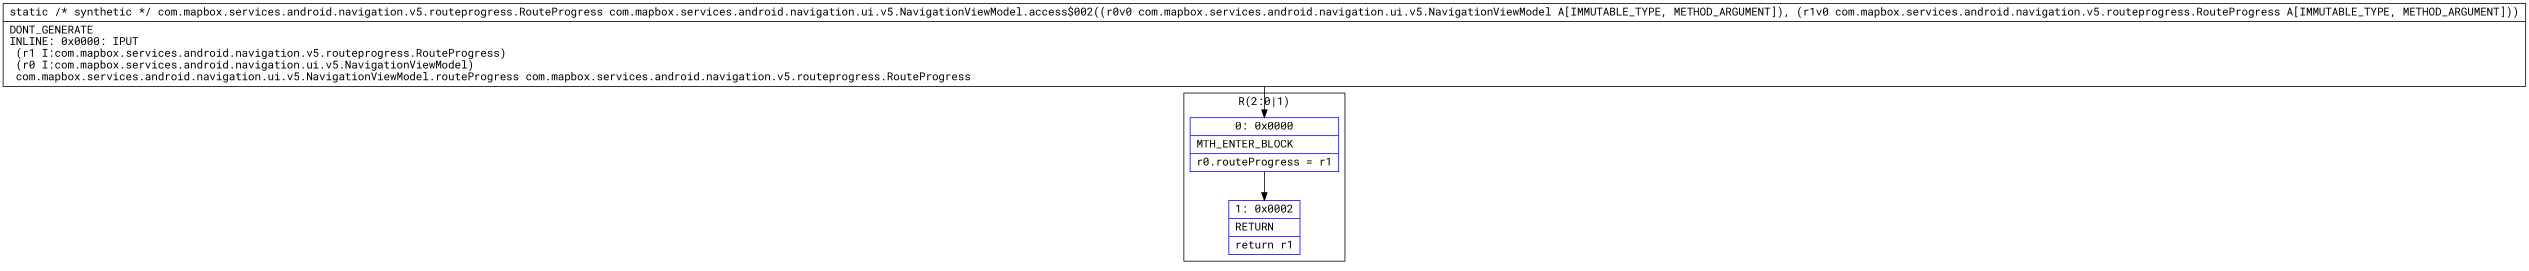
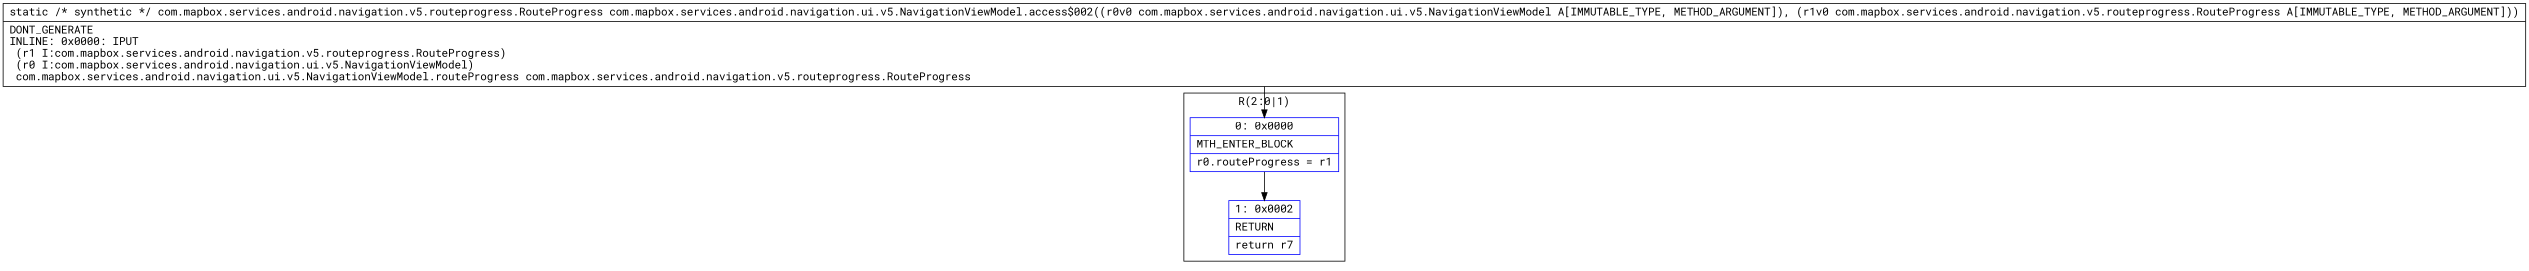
  digraph {
    fontname="Roboto Mono"
    node [color=blue shape=record fontname="Roboto Mono"]
    edge [fontname="Roboto Mono"]
    n1 [label="{0\:\ 0x0000|MTH_ENTER_BLOCK\l|r0.routeProgress = r1\l}"]
-   n2 [label="{1\:\ 0x0002|RETURN\l|return r1\l}"]
+   n2 [label="{1\:\ 0x0002|RETURN\l|return r7\l}"]
    n3 [label="{static \/* synthetic *\/ com.mapbox.services.android.navigation.v5.routeprogress.RouteProgress com.mapbox.services.android.navigation.ui.v5.NavigationViewModel.access$002((r0v0 com.mapbox.services.android.navigation.ui.v5.NavigationViewModel A[IMMUTABLE_TYPE, METHOD_ARGUMENT]), (r1v0 com.mapbox.services.android.navigation.v5.routeprogress.RouteProgress A[IMMUTABLE_TYPE, METHOD_ARGUMENT]))  | DONT_GENERATE\lINLINE: 0x0000: IPUT  \l  (r1 I:com.mapbox.services.android.navigation.v5.routeprogress.RouteProgress)\l  (r0 I:com.mapbox.services.android.navigation.ui.v5.NavigationViewModel)\l com.mapbox.services.android.navigation.ui.v5.NavigationViewModel.routeProgress com.mapbox.services.android.navigation.v5.routeprogress.RouteProgress\l}" color=""]
    subgraph cluster_1 {
      label="R(2:0|1)"
      n1
      n2
    }
    n1 -> n2
    n3 -> n1
  }
